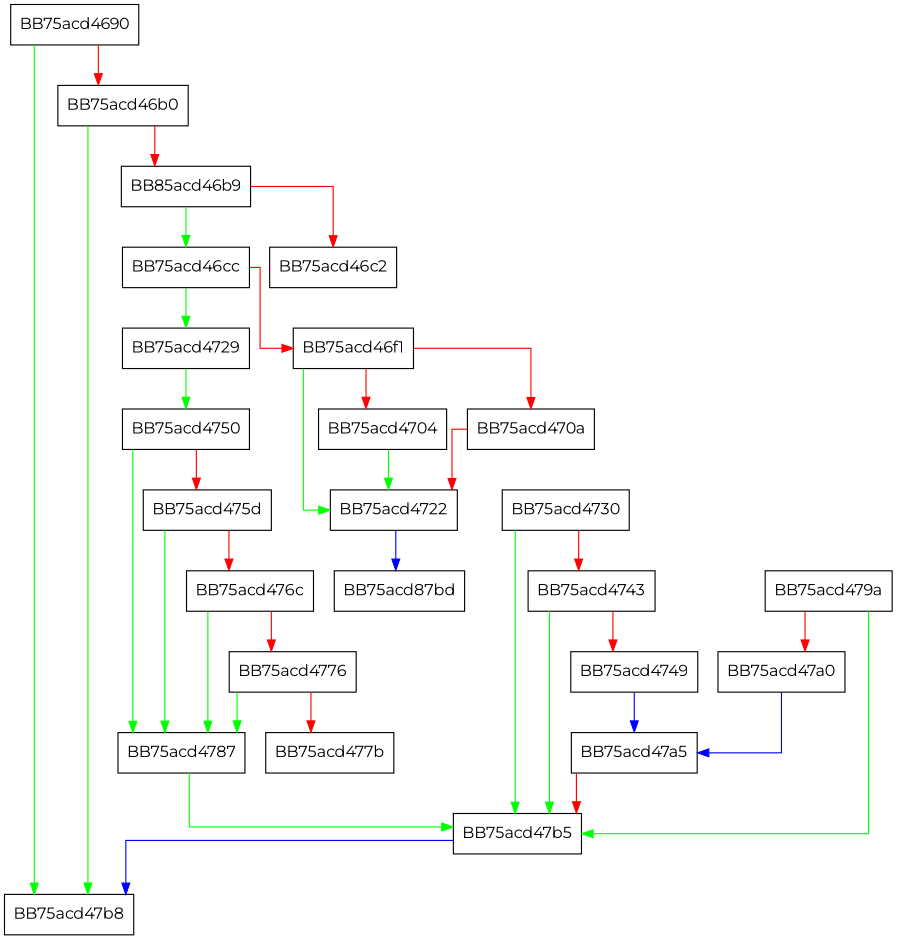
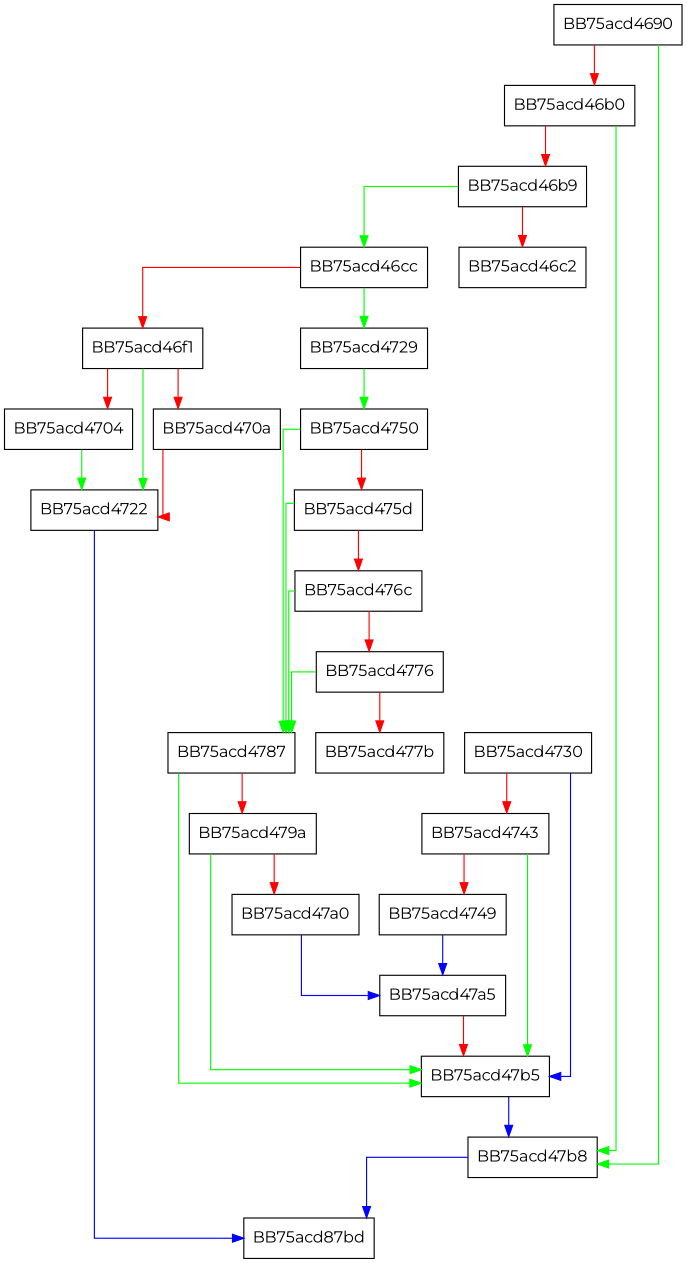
  digraph {
    fontname=Montserrat
    splines=ortho
    node [fontname=Montserrat shape=box]
    edge [color=red fontname=Montserrat]
    BB75acd4690
    BB75acd47b8
    BB75acd46b0
    n4 [label=BB75acd87bd]
-   BB75acd46b9 [label=BB85acd46b9]
+   BB75acd46b9
    BB75acd46cc
    BB75acd46c2
    BB75acd4729
    BB75acd46f1
    BB75acd4750
    BB75acd4722
    BB75acd4704
    BB75acd470a
    BB75acd4787
    BB75acd475d
    BB75acd4730
    BB75acd47b5
    BB75acd4743
    BB75acd479a
    BB75acd476c
    BB75acd4749
    BB75acd47a5
    BB75acd47a0
    BB75acd4776
    BB75acd477b
    BB75acd4690 -> BB75acd47b8 [color=green]
    BB75acd4690 -> BB75acd46b0
+   BB75acd47b8 -> n4 [color=blue]
    BB75acd46b0 -> BB75acd47b8 [color=green]
    BB75acd46b0 -> BB75acd46b9
    BB75acd46b9 -> BB75acd46cc [color=green]
    BB75acd46b9 -> BB75acd46c2
    BB75acd46cc -> BB75acd4729 [color=green]
    BB75acd46cc -> BB75acd46f1
    BB75acd4729 -> BB75acd4750 [color=green]
    BB75acd46f1 -> BB75acd4722 [color=green]
    BB75acd46f1 -> BB75acd4704
    BB75acd46f1 -> BB75acd470a
    BB75acd4750 -> BB75acd4787 [color=green]
    BB75acd4750 -> BB75acd475d
    BB75acd4722 -> n4 [color=blue]
    BB75acd4704 -> BB75acd4722 [color=green]
    BB75acd470a -> BB75acd4722
    BB75acd4787 -> BB75acd47b5 [color=green]
+   BB75acd4787 -> BB75acd479a
    BB75acd475d -> BB75acd4787 [color=green]
    BB75acd475d -> BB75acd476c
-   BB75acd4730 -> BB75acd47b5 [color=green]
+   BB75acd4730 -> BB75acd47b5 [color=blue]
    BB75acd4730 -> BB75acd4743
    BB75acd47b5 -> BB75acd47b8 [color=blue]
    BB75acd4743 -> BB75acd47b5 [color=green]
    BB75acd4743 -> BB75acd4749
    BB75acd479a -> BB75acd47b5 [color=green]
    BB75acd479a -> BB75acd47a0
    BB75acd476c -> BB75acd4787 [color=green]
    BB75acd476c -> BB75acd4776
    BB75acd4749 -> BB75acd47a5 [color=blue]
    BB75acd47a5 -> BB75acd47b5
    BB75acd47a0 -> BB75acd47a5 [color=blue]
    BB75acd4776 -> BB75acd4787 [color=green]
    BB75acd4776 -> BB75acd477b
  }
